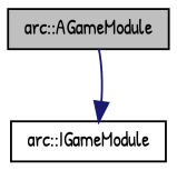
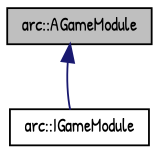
  digraph {
    fontname="Patrick Hand"
    node [color=black fontname="Patrick Hand" fontsize=10 shape=record style=filled]
    n1 [fillcolor=grey75 fontcolor=black height=0.2 label="arc::AGameModule" width=0.4]
    n2 [fillcolor=white height=0.2 label="arc::IGameModule" width=0.4]
-   n2 -> n1 [color=midnightblue dir=back fontname="Patrick Hand" fontsize=10 labelfontname=Helvetica labelfontsize=10 style=solid]
+   n1 -> n2 [color=midnightblue dir=back fontname="Patrick Hand" fontsize=10 labelfontname=Helvetica labelfontsize=10 style=solid]
  }
